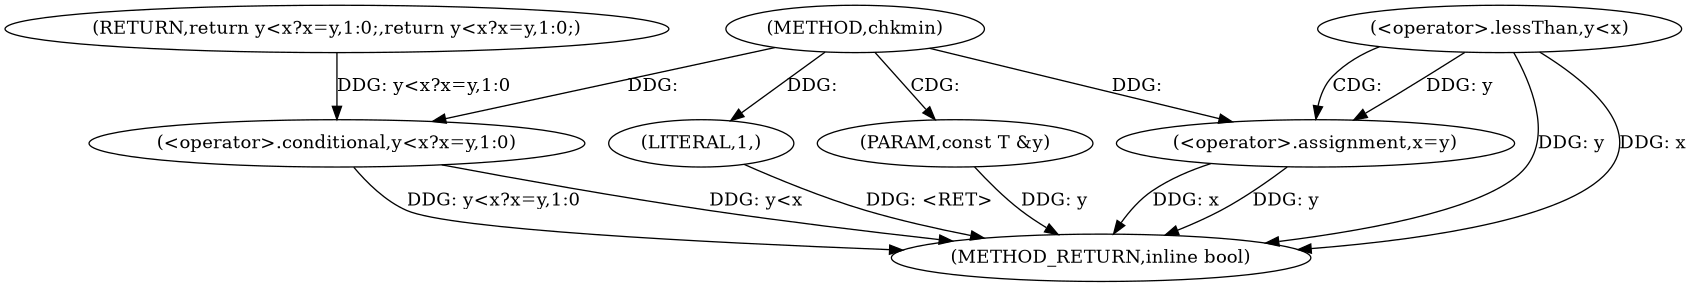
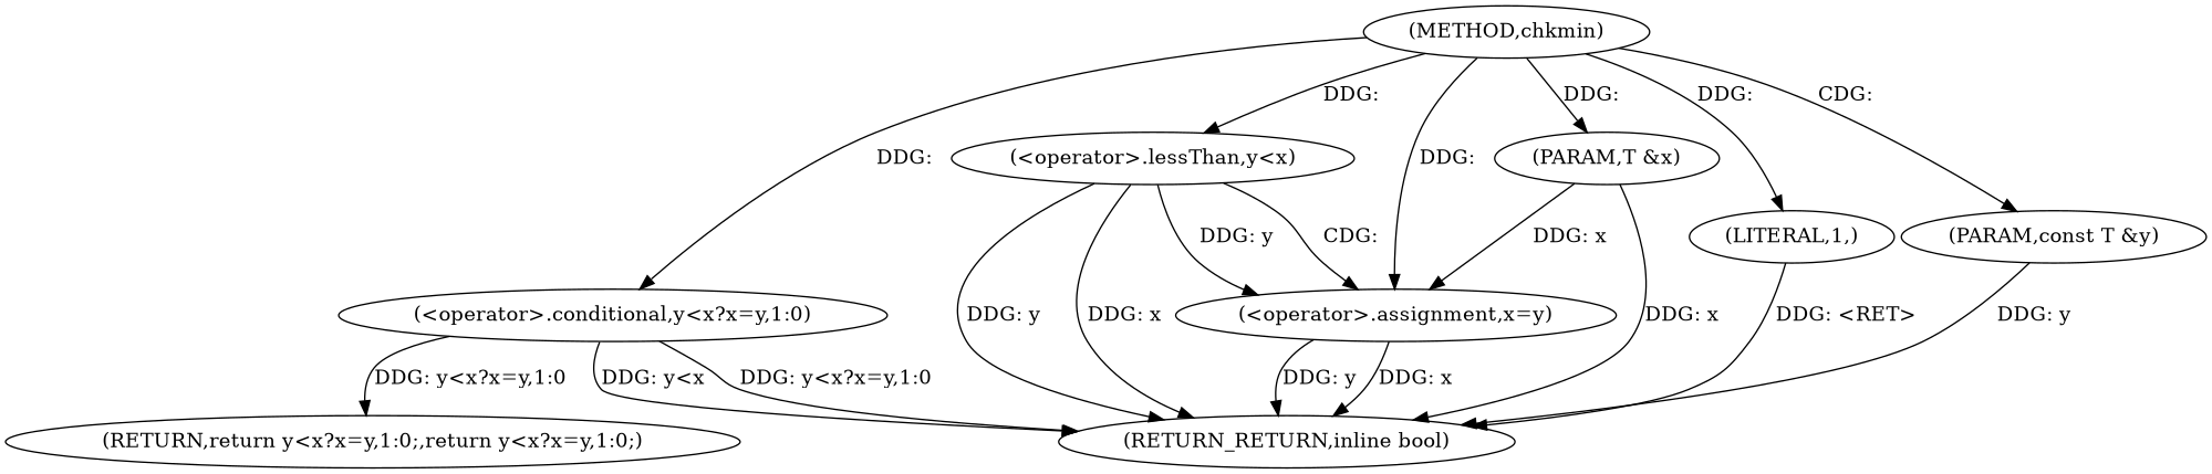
  digraph {
    n1 [label="(METHOD,chkmin)"]
+   n2 [label="(PARAM,T &x)"]
    n3 [label="(PARAM,const T &y)"]
    n4 [label="(<operator>.conditional,y<x?x=y,1:0)"]
    n5 [label="(<operator>.lessThan,y<x)"]
    n6 [label="(<operator>.assignment,x=y)"]
    n7 [label="(LITERAL,1,)"]
-   n8 [label="(METHOD_RETURN,inline bool)"]
+   n8 [label="(RETURN_RETURN,inline bool)"]
    n9 [label="(RETURN,return y<x?x=y,1:0;,return y<x?x=y,1:0;)"]
+   n1 -> n2 [label="DDG: "]
    n1 -> n3 [label="CDG: "]
    n1 -> n4 [label="DDG: "]
+   n1 -> n5 [label="DDG: "]
    n1 -> n6 [label="DDG: "]
    n1 -> n7 [label="DDG: "]
+   n2 -> n6 [label="DDG: x"]
+   n2 -> n8 [label="DDG: x"]
    n3 -> n8 [label="DDG: y"]
    n4 -> n8 [label="DDG: y<x"]
    n4 -> n8 [label="DDG: y<x?x=y,1:0"]
-   n9 -> n4 [label="DDG: y<x?x=y,1:0"]
+   n4 -> n9 [label="DDG: y<x?x=y,1:0"]
    n5 -> n6 [label="DDG: y"]
    n5 -> n6 [label="CDG: "]
    n5 -> n8 [label="DDG: y"]
    n5 -> n8 [label="DDG: x"]
    n6 -> n8 [label="DDG: x"]
    n6 -> n8 [label="DDG: y"]
    n7 -> n8 [label="DDG: <RET>"]
  }
